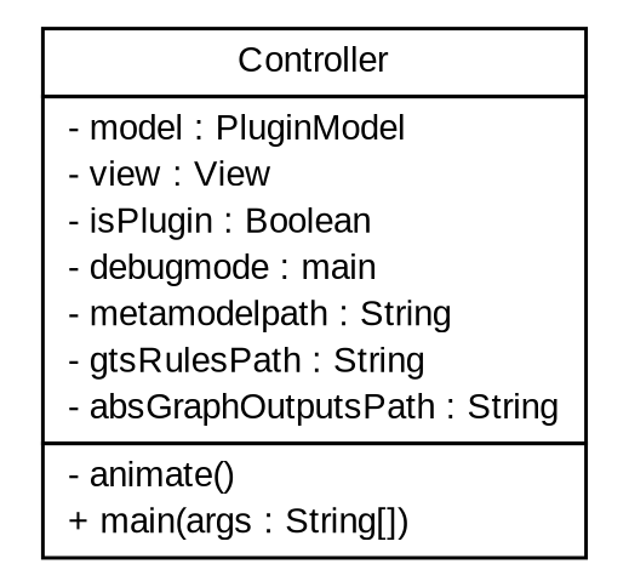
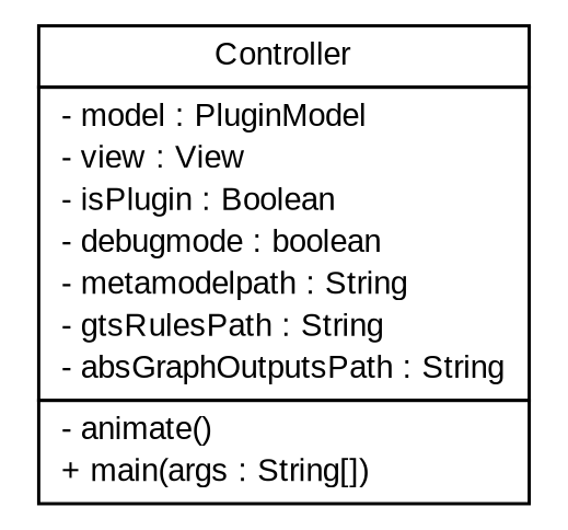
  digraph {
    nodesep=0.25
    ranksep=0.5
-   n1 [fontcolor=black fontname=arial fontsize=10.0 label=<<table title="controller.Controller" border="0" cellborder="1" cellspacing="0" cellpadding="2" port="p" href="./Controller.html"> 		<tr><td><table border="0" cellspacing="0" cellpadding="1"> <tr><td align="center" balign="center"> Controller </td></tr> 		</table></td></tr> 		<tr><td><table border="0" cellspacing="0" cellpadding="1"> <tr><td align="left" balign="left"> - model : PluginModel </td></tr> <tr><td align="left" balign="left"> - view : View </td></tr> <tr><td align="left" balign="left"> - isPlugin : Boolean </td></tr> <tr><td align="left" balign="left"> - debugmode : main </td></tr> <tr><td align="left" balign="left"> - metamodelpath : String </td></tr> <tr><td align="left" balign="left"> - gtsRulesPath : String </td></tr> <tr><td align="left" balign="left"> - absGraphOutputsPath : String </td></tr> 		</table></td></tr> 		<tr><td><table border="0" cellspacing="0" cellpadding="1"> <tr><td align="left" balign="left"> - animate() </td></tr> <tr><td align="left" balign="left"> + main(args : String[]) </td></tr> 		</table></td></tr> 		</table>> shape=plaintext]
+   n1 [fontcolor=black fontname=arial fontsize=10.0 label=<<table title="controller.Controller" border="0" cellborder="1" cellspacing="0" cellpadding="2" port="p" href="./Controller.html"> 		<tr><td><table border="0" cellspacing="0" cellpadding="1"> <tr><td align="center" balign="center"> Controller </td></tr> 		</table></td></tr> 		<tr><td><table border="0" cellspacing="0" cellpadding="1"> <tr><td align="left" balign="left"> - model : PluginModel </td></tr> <tr><td align="left" balign="left"> - view : View </td></tr> <tr><td align="left" balign="left"> - isPlugin : Boolean </td></tr> <tr><td align="left" balign="left"> - debugmode : boolean </td></tr> <tr><td align="left" balign="left"> - metamodelpath : String </td></tr> <tr><td align="left" balign="left"> - gtsRulesPath : String </td></tr> <tr><td align="left" balign="left"> - absGraphOutputsPath : String </td></tr> 		</table></td></tr> 		<tr><td><table border="0" cellspacing="0" cellpadding="1"> <tr><td align="left" balign="left"> - animate() </td></tr> <tr><td align="left" balign="left"> + main(args : String[]) </td></tr> 		</table></td></tr> 		</table>> shape=plaintext]
  }
